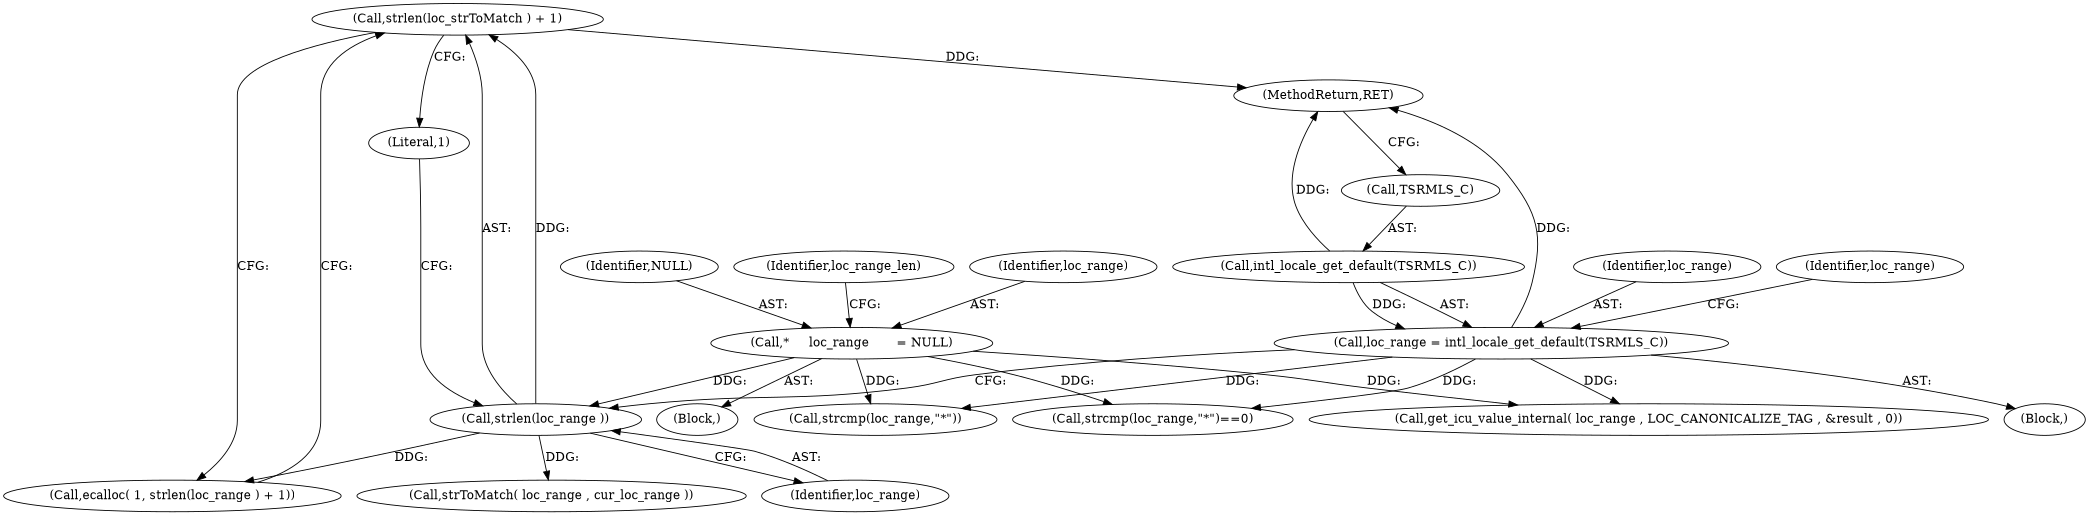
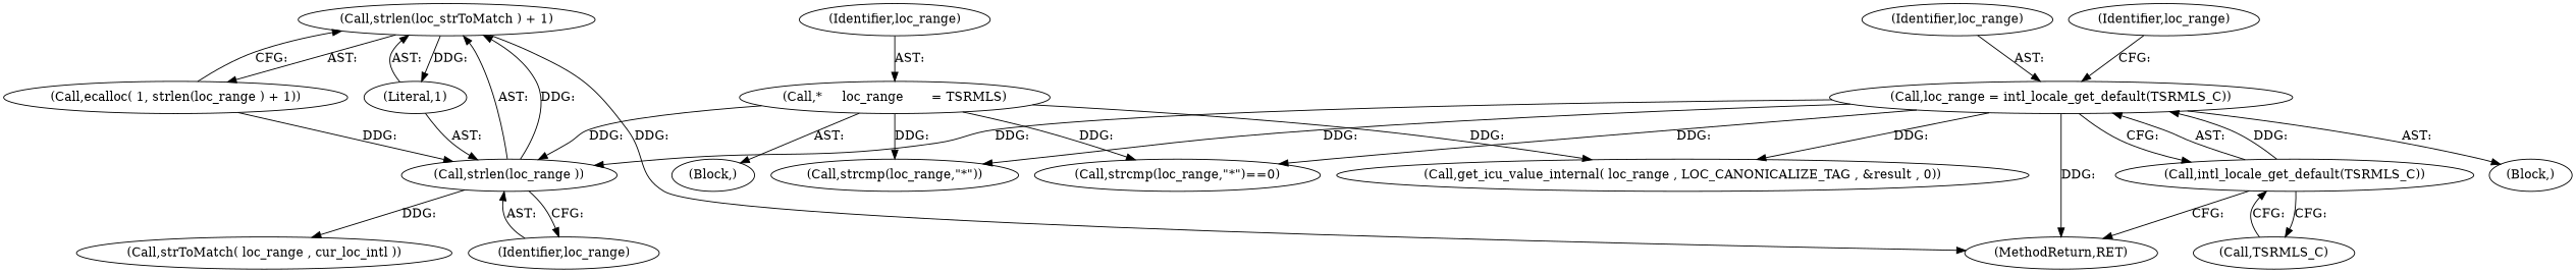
  digraph {
    n1 [label="(Call,strlen(loc_strToMatch ) + 1)"]
    n2 [label="(Literal,1)"]
    n3 [label="(MethodReturn,RET)"]
    n4 [label="(Call,ecalloc( 1, strlen(loc_range ) + 1))"]
    n5 [label="(Call,strlen(loc_range ))"]
    n6 [label="(Identifier,loc_range)"]
-   n7 [label="(Call,strToMatch( loc_range , cur_loc_range ))"]
-   n8 [label="(Call,*     loc_range       = NULL)"]
+   n7 [label="(Call,strToMatch( loc_range , cur_loc_intl ))"]
+   n8 [label="(Call,*     loc_range       = TSRMLS)"]
    n9 [label="(Call,strcmp(loc_range,\"*\"))"]
    n10 [label="(Call,get_icu_value_internal( loc_range , LOC_CANONICALIZE_TAG , &result , 0))"]
    n11 [label="(Block,)"]
    n12 [label="(Call,strcmp(loc_range,\"*\")==0)"]
-   n13 [label="(Identifier,NULL)"]
    n14 [label="(Call,loc_range = intl_locale_get_default(TSRMLS_C))"]
    n15 [label="(Call,intl_locale_get_default(TSRMLS_C))"]
    n16 [label="(Block,)"]
    n17 [label="(Call,TSRMLS_C)"]
    n18 [label="(Identifier,loc_range)"]
-   n19 [label="(Identifier,loc_range_len)"]
    n20 [label="(Identifier,loc_range)"]
    n21 [label="(Identifier,loc_range)"]
-   n1 -> n2 [label="CFG: "]
+   n1 -> n2 [label="DDG: "]
    n1 -> n3 [label="DDG: "]
-   n1 -> n4 [label="CFG: "]
-   n2 -> n5 [label="CFG: "]
+   n1 -> n4 [label="AST: "]
+   n2 -> n1 [label="AST: "]
+   n2 -> n5 [label="AST: "]
    n4 -> n1 [label="CFG: "]
    n5 -> n1 [label="AST: "]
    n5 -> n1 [label="DDG: "]
-   n5 -> n4 [label="DDG: "]
+   n4 -> n5 [label="DDG: "]
    n5 -> n6 [label="CFG: "]
    n5 -> n7 [label="DDG: "]
    n6 -> n5 [label="AST: "]
    n8 -> n5 [label="DDG: "]
    n8 -> n9 [label="DDG: "]
    n8 -> n10 [label="DDG: "]
    n8 -> n11 [label="AST: "]
    n8 -> n12 [label="DDG: "]
-   n13 -> n8 [label="AST: "]
    n14 -> n3 [label="DDG: "]
-   n14 -> n5 [label="CFG: "]
+   n14 -> n5 [label="DDG: "]
    n14 -> n9 [label="DDG: "]
    n14 -> n10 [label="DDG: "]
    n14 -> n12 [label="DDG: "]
+   n14 -> n15 [label="CFG: "]
    n14 -> n16 [label="AST: "]
-   n15 -> n3 [label="DDG: "]
+   n15 -> n3 [label="CFG: "]
    n15 -> n14 [label="AST: "]
    n15 -> n14 [label="DDG: "]
-   n3 -> n17 [label="CFG: "]
-   n17 -> n15 [label="AST: "]
+   n15 -> n17 [label="CFG: "]
+   n17 -> n15 [label="CFG: "]
    n18 -> n14 [label="AST: "]
-   n19 -> n8 [label="CFG: "]
    n20 -> n8 [label="AST: "]
    n21 -> n14 [label="CFG: "]
  }
